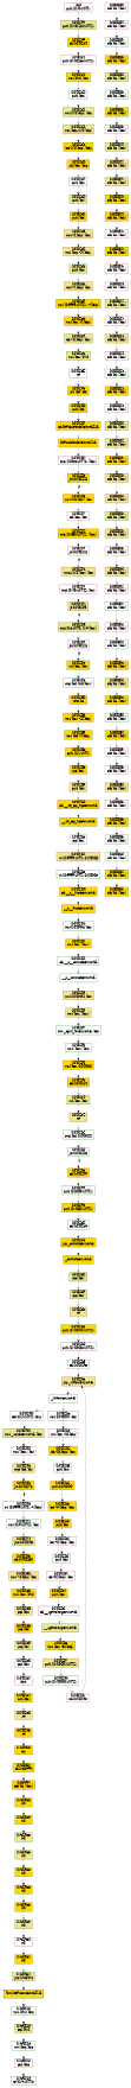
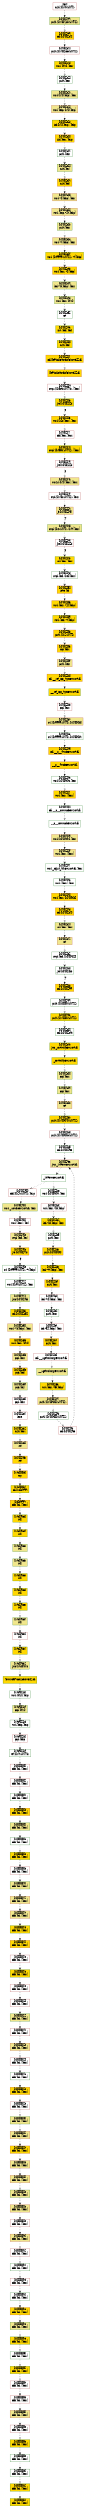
  digraph {
    fontname="Patrick Hand"
    node [color=brown fillcolor=white fontname="Patrick Hand" shape=rectangle style=filled]
    edge [arrowhead=normal color="#000000" fontname="Patrick Hand" style=dashed]
    n1 [label="start\npushl $0x70<UINT8>"]
    n2 [color=darkgreen fillcolor=khaki label="0x010027f4\npushl $0x1001260<UINT32>"]
    n3 [fillcolor=gold label="0x010027f9\ncall 0x01002a18"]
    n4 [label="0x01002a18\npushl $0x1002a6a<UINT32>"]
    n5 [color=darkgreen fillcolor=gold label="0x01002a1d\nmovl %fs:0, %eax"]
    n6 [color=darkgreen label="0x01002a23\npushl %eax"]
    n7 [color=darkgreen fillcolor=khaki label="0x01002a24\nmovl 0x10(%esp), %eax"]
    n8 [fillcolor=khaki label="0x01002a28\nmovl %ebp, 0x10(%esp)"]
    n9 [color=darkgreen fillcolor=gold label="0x01002a2c\nleal 0x10(%esp), %ebp"]
    n10 [fillcolor=gold label="0x01002a30\nsubl %eax, %esp"]
    n11 [color=darkgreen label="0x01002a32\npushl %ebx"]
    n12 [color=darkgreen fillcolor=khaki label="0x01002a33\npushl %esi"]
    n13 [fillcolor=gold label="0x01002a34\npushl %edi"]
    n14 [fillcolor=khaki label="0x01002a35\nmovl -8(%ebp), %eax"]
    n15 [fillcolor=khaki label="0x01002a38\nmovl %esp, -24(%ebp)"]
    n16 [color=darkgreen fillcolor=khaki label="0x01002a3b\npushl %eax"]
    n17 [fillcolor=khaki label="0x01002a3c\nmovl -4(%ebp), %eax"]
    n18 [color=darkgreen fillcolor=gold label="0x01002a3f\nmovl $0xffffffff<UINT32>, -4(%ebp)"]
    n19 [fillcolor=gold label="0x01002a46\nmovl %eax, -8(%ebp)"]
    n20 [color=darkgreen fillcolor=khaki label="0x01002a49\nleal -16(%ebp), %eax"]
    n21 [color=darkgreen fillcolor=khaki label="0x01002a4c\nmovl %eax, %fs:0"]
    n22 [color=darkgreen label="0x01002a52\nret"]
    n23 [color=darkgreen fillcolor=gold label="0x010027fe\nxorl %edi, %edi"]
    n24 [color=darkgreen fillcolor=gold label="0x01002800\npushl %edi"]
    n25 [fillcolor=gold label="0x01002801\ncall GetModuleHandleA@kernel32.dll"]
    n26 [fillcolor=gold label="GetModuleHandleA@kernel32.dll"]
    n27 [label="0x01002807\ncmpw $0x5a4d<UINT16>, (%eax)"]
    n28 [color=darkgreen fillcolor=gold label="0x0100280c\njne 0x0100282d"]
    n29 [fillcolor=gold label="0x0100280e\nmovl 0x3c(%eax), %ecx"]
    n30 [label="0x01002811\naddl %eax, %ecx"]
    n31 [color=darkgreen fillcolor=gold label="0x01002813\ncmpl $0x4550<UINT32>, (%ecx)"]
    n32 [label="0x01002819\njne 0x0100282d"]
    n33 [fillcolor=khaki label="0x0100281b\nmovzwl 0x18(%ecx), %eax"]
    n34 [label="0x0100281f\ncmpl $0x10b<UINT32>, %eax"]
    n35 [fillcolor=khaki label="0x01002824\nje 0x01002845"]
    n36 [color=darkgreen fillcolor=khaki label="0x01002845\ncmpl $0xe<UINT8>, 0x74(%ecx)"]
    n37 [label="0x01002849\njbe 0x0100282d"]
    n38 [color=darkgreen fillcolor=gold label="0x0100284b\nxorl %eax, %eax"]
    n39 [color=darkgreen label="0x0100284d\ncmpl %edi, 0xe8(%ecx)"]
    n40 [fillcolor=gold label="0x01002853\nsetne %al"]
    n41 [fillcolor=gold label="0x01002856\nmovl %eax, -28(%ebp)"]
    n42 [color=darkgreen fillcolor=gold label="0x01002859\nmovl %edi, -4(%ebp)"]
    n43 [fillcolor=gold label="0x0100285c\npushl $0x2<UINT8>"]
    n44 [fillcolor=gold label="0x0100285e\npopl %ebx"]
    n45 [fillcolor=khaki label="0x0100285f\npushl %ebx"]
    n46 [fillcolor=gold label="0x01002860\ncall __set_app_type@msvcrt.dll"]
    n47 [color=darkgreen fillcolor=gold label="__set_app_type@msvcrt.dll"]
    n48 [label="0x01002866\npopl %ecx"]
    n49 [fillcolor=khaki label="0x01002867\norl $0xffffffff<UINT8>, 0x01004060"]
    n50 [color=darkgreen label="0x0100286e\norl $0xffffffff<UINT8>, 0x01004064"]
    n51 [fillcolor=gold label="0x01002875\ncall __p__fmode@msvcrt.dll"]
    n52 [fillcolor=gold label="__p__fmode@msvcrt.dll"]
    n53 [color=darkgreen label="0x0100287b\nmovl 0x0100404c, %ecx"]
    n54 [fillcolor=gold label="0x01002881\nmovl %ecx, (%eax)"]
    n55 [color=darkgreen label="0x01002883\ncall __p__commode@msvcrt.dll"]
    n56 [color=darkgreen label="__p__commode@msvcrt.dll"]
    n57 [fillcolor=khaki label="0x01002889\nmovl 0x01004048, %ecx"]
    n58 [fillcolor=khaki label="0x0100288f\nmovl %ecx, (%eax)"]
    n59 [color=darkgreen label="0x01002891\nmovl _adjust_fdiv@msvcrt.dll, %eax"]
    n60 [color=darkgreen label="0x01002896\nmovl (%eax), %eax"]
    n61 [fillcolor=gold label="0x01002898\nmovl %eax, 0x01004068"]
    n62 [fillcolor=gold label="0x0100289d\ncall 0x01002a10"]
    n63 [color=darkgreen fillcolor=khaki label="0x01002a10\nxorl %eax, %eax"]
    n64 [fillcolor=khaki label="0x01002a12\nret"]
    n65 [color=darkgreen label="0x010028a2\ncmpl %edi, 0x01004020"]
    n66 [color=darkgreen label="0x010028a8\njne 0x010028b6"]
    n67 [fillcolor=gold label="0x010028b6\ncall 0x010029f9"]
    n68 [color=darkgreen label="0x010029f9\npushl $0x30000<UINT32>"]
    n69 [color=darkgreen fillcolor=gold label="0x010029fe\npushl $0x10000<UINT32>"]
    n70 [color=darkgreen label="0x01002a03\ncall 0x01002a76"]
    n71 [color=darkgreen fillcolor=gold label="0x01002a76\njmp _controlfp@msvcrt.dll"]
    n72 [color=darkgreen fillcolor=gold label="_controlfp@msvcrt.dll"]
    n73 [color=darkgreen fillcolor=khaki label="0x01002a08\npopl %ecx"]
    n74 [color=darkgreen fillcolor=khaki label="0x01002a09\npopl %ecx"]
    n75 [fillcolor=khaki label="0x01002a0a\nret"]
    n76 [color=darkgreen fillcolor=gold label="0x010028bb\npushl $0x1004010<UINT32>"]
    n77 [label="0x010028c0\npushl $0x100400c<UINT32>"]
    n78 [color=darkgreen label="0x010028c5\ncall 0x010029ee"]
    n79 [fillcolor=khaki label="0x010029ee\njmp _initterm@msvcrt.dll"]
    n80 [color=darkgreen label="_initterm@msvcrt.dll"]
    n81 [color=darkgreen label="0x010028ca\nmovl 0x01004044, %eax"]
    n82 [label="0x01002900\naddl $0x24<UINT8>, %esp"]
    n83 [label="0x010028cf\nmovl %eax, -36(%ebp)"]
    n84 [color=darkgreen fillcolor=khaki label="0x01002903\nmovl _wcmdln@msvcrt.dll, %eax"]
    n85 [color=darkgreen fillcolor=gold label="0x010028d2\nleal -36(%ebp), %eax"]
    n86 [color=darkgreen label="0x010028d5\npushl %eax"]
    n87 [fillcolor=gold label="0x010028d6\npushl 0x01004040"]
    n88 [color=darkgreen fillcolor=gold label="0x010028dc\nleal -44(%ebp), %eax"]
    n89 [fillcolor=gold label="0x010028df\npushl %eax"]
    n90 [label="0x010028e0\nleal -48(%ebp), %eax"]
    n91 [color=darkgreen label="0x010028e3\npushl %eax"]
    n92 [label="0x010028e4\nleal -52(%ebp), %eax"]
    n93 [fillcolor=gold label="0x010028e7\npushl %eax"]
    n94 [label="0x010028e8\ncall __wgetmainargs@msvcrt.dll"]
    n95 [color=darkgreen fillcolor=khaki label="__wgetmainargs@msvcrt.dll"]
    n96 [color=darkgreen fillcolor=gold label="0x010028ee\nmovl %eax, -56(%ebp)"]
    n97 [fillcolor=khaki label="0x010028f1\npushl $0x1004008<UINT32>"]
    n98 [color=darkgreen label="0x010028f6\npushl $0x1004000<UINT32>"]
    n99 [label="0x010028fb\ncall 0x010029ee"]
    n100 [label="0x01002908\nmovl (%eax), %esi"]
    n101 [fillcolor=khaki label="0x0100290a\ncmpl %edi, %esi"]
    n102 [fillcolor=gold label="0x0100290c\njne 0x0100291c"]
    n103 [color=darkgreen label="0x0100290e\norl $0xffffffff<UINT8>, -4(%ebp)"]
    n104 [color=darkgreen label="0x01002912\nmovl $0xff<UINT32>, %eax"]
    n105 [color=darkgreen fillcolor=khaki label="0x01002917\njmp 0x010029d6"]
    n106 [color=darkgreen fillcolor=gold label="0x010029d6\ncall 0x01002a53"]
    n107 [fillcolor=khaki label="0x01002a53\nmovl -16(%ebp), %ecx"]
    n108 [fillcolor=gold label="0x01002a56\nmovl %ecx, %fs:0"]
    n109 [fillcolor=khaki label="0x01002a5d\npopl %ecx"]
    n110 [fillcolor=gold label="0x01002a5e\npopl %edi"]
    n111 [color=darkgreen fillcolor=khaki label="0x01002a5f\npopl %esi"]
    n112 [label="0x01002a60\npopl %ebx"]
    n113 [label="0x01002a61\nleave "]
    n114 [color=darkgreen fillcolor=gold label="0x01002a62\npushl %ecx"]
    n115 [fillcolor=khaki label="0x01002a63\nret"]
    n116 [fillcolor=gold label="0x010029db\nret"]
    n117 [fillcolor=gold label="0x7c8000c0\nnop "]
    n118 [color=darkgreen fillcolor=gold label="0x7c8000c1\ncall 0x63d7f9f4"]
    n119 [fillcolor=gold label="0x63d7f9f4\naddb %al, (%eax)"]
    n120 [color=darkgreen fillcolor=gold label="0x7c839aa8\nint3 "]
    n121 [color=darkgreen fillcolor=gold label="0x7c839aa9\nint3 "]
    n122 [color=darkgreen fillcolor=khaki label="0x7c839aaa\nint3 "]
    n123 [color=darkgreen fillcolor=khaki label="0x7c839aab\nint3 "]
    n124 [color=darkgreen fillcolor=gold label="0x7c839aac\nint3 "]
    n125 [color=darkgreen fillcolor=gold label="0x7c839aad\nint3 "]
    n126 [color=darkgreen fillcolor=gold label="0x7c839aae\nint3 "]
    n127 [color=darkgreen fillcolor=khaki label="0x7c839aaf\nint3 "]
    n128 [label="0x7c839ab0\nint3 "]
    n129 [color=darkgreen fillcolor=gold label="0x7c839ab1\nint3 "]
    n130 [color=darkgreen fillcolor=khaki label="0x7c839ab2\njmp 0x7c801e1a"]
    n131 [color=darkgreen fillcolor=gold label="TerminateProcess@kernel32.dll"]
    n132 [color=darkgreen label="0x7c9032a8\nmovl %fs:0, %esp"]
    n133 [color=darkgreen fillcolor=khaki label="0x7c9032af\npopl %fs:0"]
    n134 [color=darkgreen label="0x7c9032b6\nmovl %ebp, %esp"]
    n135 [label="0x7c9032b8\npopl %ebp"]
    n136 [color=darkgreen label="0x7c9032b9\nret $0x14<UINT16>"]
    n137 [label="0x00000000\naddb %al, (%eax)"]
    n138 [label="0x00000002\naddb %al, (%eax)"]
    n139 [color=darkgreen label="0x00000004\naddb %al, (%eax)"]
    n140 [fillcolor=gold label="0x00000006\naddb %al, (%eax)"]
    n141 [color=darkgreen fillcolor=khaki label="0x00000008\naddb %al, (%eax)"]
    n142 [color=darkgreen label="0x0000000a\naddb %al, (%eax)"]
    n143 [color=darkgreen fillcolor=gold label="0x0000000c\naddb %al, (%eax)"]
    n144 [label="0x0000000e\naddb %al, (%eax)"]
    n145 [color=darkgreen fillcolor=khaki label="0x00000010\naddb %al, (%eax)"]
    n146 [fillcolor=khaki label="0x00000012\naddb %al, (%eax)"]
    n147 [fillcolor=khaki label="0x00000014\naddb %al, (%eax)"]
    n148 [color=darkgreen fillcolor=gold label="0x00000016\naddb %al, (%eax)"]
    n149 [fillcolor=gold label="0x00000018\naddb %al, (%eax)"]
    n150 [label="0x0000001a\naddb %al, (%eax)"]
    n151 [color=darkgreen fillcolor=gold label="0x0000001c\naddb %al, (%eax)"]
    n152 [label="0x0000001e\naddb %al, (%eax)"]
    n153 [label="0x00000020\naddb %al, (%eax)"]
    n154 [color=darkgreen fillcolor=khaki label="0x00000022\naddb %al, (%eax)"]
    n155 [label="0x00000024\naddb %al, (%eax)"]
    n156 [fillcolor=khaki label="0x00000026\naddb %al, (%eax)"]
    n157 [label="0x00000028\naddb %al, (%eax)"]
    n158 [color=darkgreen label="0x0000002a\naddb %al, (%eax)"]
    n159 [fillcolor=gold label="0x0000002c\naddb %al, (%eax)"]
    n160 [label="0x0000002e\naddb %al, (%eax)"]
    n161 [color=darkgreen fillcolor=khaki label="0x00000030\naddb %al, (%eax)"]
    n162 [fillcolor=khaki label="0x00000032\naddb %al, (%eax)"]
    n163 [fillcolor=gold label="0x00000034\naddb %al, (%eax)"]
    n164 [fillcolor=khaki label="0x00000036\naddb %al, (%eax)"]
    n165 [fillcolor=khaki label="0x00000038\naddb %al, (%eax)"]
    n166 [color=darkgreen fillcolor=khaki label="0x0000003a\naddb %al, (%eax)"]
    n167 [fillcolor=khaki label="0x0000003c\naddb %al, (%eax)"]
    n168 [label="0x0000003e\naddb %al, (%eax)"]
    n169 [fillcolor=khaki label="0x00000040\naddb %al, (%eax)"]
    n170 [label="0x00000042\naddb %al, (%eax)"]
    n171 [color=darkgreen label="0x00000044\naddb %al, (%eax)"]
    n172 [label="0x00000046\naddb %al, (%eax)"]
    n173 [color=darkgreen label="0x00000048\naddb %al, (%eax)"]
    n174 [fillcolor=gold label="0x0000004a\naddb %al, (%eax)"]
    n175 [color=darkgreen fillcolor=khaki label="0x0000004c\naddb %al, (%eax)"]
    n176 [color=darkgreen fillcolor=gold label="0x0000004e\naddb %al, (%eax)"]
    n177 [color=darkgreen label="0x00000050\naddb %al, (%eax)"]
    n178 [color=darkgreen fillcolor=gold label="0x00000052\naddb %al, (%eax)"]
    n179 [label="0x00000054\naddb %al, (%eax)"]
    n180 [label="0x00000056\naddb %al, (%eax)"]
    n181 [fillcolor=khaki label="0x00000058\naddb %al, (%eax)"]
    n182 [label="0x0000005a\naddb %al, (%eax)"]
    n183 [color=darkgreen fillcolor=gold label="0x0000005c\naddb %al, (%eax)"]
    n184 [color=darkgreen label="0x0000005e\naddb %al, (%eax)"]
    n185 [color=darkgreen label="0x00000060\naddb %al, (%eax)"]
    n186 [color=darkgreen fillcolor=gold label="0x00000062\naddb %al, (%eax)"]
    n187 [color=darkgreen fillcolor=gold label="0x00000064\naddb %al, (%eax)"]
    n1 -> n2
    n2 -> n3 [arrowhead=onormal]
    n3 -> n4
    n4 -> n5 [style=dotted]
    n5 -> n6 [arrowhead=onormal]
    n6 -> n7 [style=dotted]
    n7 -> n8 [arrowhead=onormal]
    n8 -> n9 [style=dotted]
    n9 -> n10 [arrowhead=vee style=dotted]
    n10 -> n11 [arrowhead=onormal style=dotted]
    n11 -> n12 [arrowhead=vee]
    n12 -> n13 [arrowhead=onormal]
    n13 -> n14
    n14 -> n15 [arrowhead=vee style=dotted]
    n15 -> n16
    n16 -> n17 [arrowhead=onormal style=dotted]
    n17 -> n18 [style=dotted]
    n18 -> n19 [arrowhead=vee]
    n19 -> n20 [arrowhead=vee style=dotted]
    n20 -> n21 [arrowhead=vee style=dotted]
    n21 -> n22 [arrowhead=vee]
    n22 -> n23 [arrowhead=vee]
    n23 -> n24 [arrowhead=vee]
    n24 -> n25 [arrowhead=vee]
    n25 -> n26 [arrowhead=onormal style=dotted]
    n26 -> n27 [arrowhead=vee style=dotted]
    n27 -> n28 [arrowhead=onormal]
    n28 -> n29 [arrowhead=vee label=F style=dotted]
    n29 -> n30 [arrowhead=onormal style=dotted]
    n30 -> n31
    n31 -> n32 [style=dotted]
    n32 -> n33 [arrowhead=onormal label=F style=dotted]
    n33 -> n34 [arrowhead=onormal style=dotted]
    n34 -> n35 [style=dotted]
    n35 -> n36 [label=T]
    n36 -> n37 [arrowhead=vee style=dotted]
    n37 -> n38 [arrowhead=vee label=F]
    n38 -> n39 [arrowhead=vee style=dotted]
    n39 -> n40 [arrowhead=vee style=dotted]
    n40 -> n41
    n41 -> n42 [style=dotted]
    n42 -> n43 [arrowhead=vee style=dotted]
    n43 -> n44 [arrowhead=vee]
    n44 -> n45 [arrowhead=vee style=dotted]
    n45 -> n46 [arrowhead=onormal]
    n46 -> n47 [style=dotted]
    n47 -> n48 [arrowhead=vee style=dotted]
    n48 -> n49 [arrowhead=onormal]
    n49 -> n50 [style=dotted]
    n50 -> n51
    n51 -> n52 [style=dotted]
    n52 -> n53
    n53 -> n54 [arrowhead=onormal style=dotted]
    n54 -> n55 [style=dotted]
    n55 -> n56 [arrowhead=onormal]
    n56 -> n57 [style=dotted]
    n57 -> n58
    n58 -> n59 [arrowhead=vee]
    n59 -> n60
    n60 -> n61
    n61 -> n62 [style=dotted]
    n62 -> n63 [arrowhead=onormal]
    n63 -> n64
    n64 -> n65 [arrowhead=onormal style=dotted]
    n65 -> n66 [arrowhead=vee style=dotted]
    n66 -> n67 [label=T]
    n67 -> n68 [style=dotted]
    n68 -> n69 [arrowhead=onormal]
    n69 -> n70 [arrowhead=vee]
    n70 -> n71 [arrowhead=vee style=dotted]
    n71 -> n72
    n72 -> n73 [arrowhead=onormal]
    n73 -> n74 [arrowhead=onormal]
    n74 -> n75 [arrowhead=onormal]
    n75 -> n76 [arrowhead=onormal]
    n76 -> n77 [arrowhead=vee]
    n77 -> n78
    n78 -> n79
    n79 -> n80 [arrowhead=vee style=dotted]
    n80 -> n81 [arrowhead=onormal style=dotted]
    n80 -> n82 [arrowhead=onormal style=dotted]
    n81 -> n83 [arrowhead=vee]
    n82 -> n84 [style=dotted]
    n83 -> n85 [arrowhead=vee]
    n84 -> n100 [arrowhead=vee]
    n85 -> n86 [arrowhead=onormal style=dotted]
    n86 -> n87 [arrowhead=vee]
    n87 -> n88
    n88 -> n89 [style=dotted]
    n89 -> n90
    n90 -> n91 [style=dotted]
    n91 -> n92 [arrowhead=vee]
    n92 -> n93 [arrowhead=vee]
    n93 -> n94
    n94 -> n95 [arrowhead=onormal style=dotted]
    n95 -> n96 [style=dotted]
    n96 -> n97
    n97 -> n98 [arrowhead=onormal style=dotted]
    n98 -> n99 [arrowhead=onormal]
    n99 -> n79
    n100 -> n101 [arrowhead=vee]
    n101 -> n102 [arrowhead=vee style=dotted]
    n102 -> n103 [arrowhead=vee label=F style=dotted]
    n103 -> n104 [arrowhead=onormal]
    n104 -> n105 [arrowhead=onormal]
    n105 -> n106
    n106 -> n107
    n107 -> n108
    n108 -> n109 [arrowhead=vee]
    n109 -> n110 [arrowhead=vee]
    n110 -> n111 [arrowhead=vee style=dotted]
    n111 -> n112 [arrowhead=vee style=dotted]
    n112 -> n113 [style=dotted]
    n113 -> n114 [style=dotted]
    n114 -> n115 [arrowhead=onormal style=dotted]
    n115 -> n116 [style=dotted]
    n116 -> n117 [arrowhead=vee]
    n117 -> n118 [arrowhead=vee style=dotted]
    n118 -> n119
    n119 -> n120
    n120 -> n121
    n121 -> n122 [arrowhead=vee style=dotted]
    n122 -> n123 [style=dotted]
    n123 -> n124
    n124 -> n125 [arrowhead=vee]
    n125 -> n126
    n126 -> n127 [arrowhead=onormal]
    n127 -> n128 [arrowhead=vee]
    n128 -> n129 [arrowhead=vee]
    n129 -> n130 [arrowhead=onormal]
    n130 -> n131 [arrowhead=vee]
    n131 -> n132
    n132 -> n133
    n133 -> n134 [arrowhead=vee style=dotted]
    n134 -> n135 [arrowhead=vee style=dotted]
    n135 -> n136 [arrowhead=vee style=dotted]
+   n136 -> n137 [arrowhead=onormal]
    n137 -> n138 [style=dotted]
    n138 -> n139 [arrowhead=vee]
    n139 -> n140
    n140 -> n141 [style=dotted]
    n141 -> n142 [arrowhead=vee style=dotted]
    n142 -> n143 [arrowhead=onormal style=dotted]
    n143 -> n144
    n144 -> n145 [arrowhead=vee]
    n145 -> n146 [arrowhead=vee style=dotted]
    n146 -> n147
    n147 -> n148 [arrowhead=vee style=dotted]
    n148 -> n149 [style=dotted]
    n149 -> n150 [arrowhead=vee style=dotted]
    n150 -> n151 [arrowhead=vee]
    n151 -> n152 [style=dotted]
    n152 -> n153
    n153 -> n154 [arrowhead=vee style=dotted]
    n154 -> n155
    n155 -> n156 [arrowhead=vee]
    n156 -> n157 [arrowhead=onormal]
    n157 -> n158 [arrowhead=vee]
    n158 -> n159 [style=dotted]
    n159 -> n160 [style=dotted]
    n160 -> n161 [arrowhead=onormal]
    n161 -> n162 [arrowhead=onormal]
    n162 -> n163
    n163 -> n164 [arrowhead=vee style=dotted]
    n164 -> n165 [arrowhead=vee]
    n165 -> n166 [arrowhead=onormal]
    n166 -> n167 [arrowhead=vee]
    n167 -> n168 [style=dotted]
    n168 -> n169
    n169 -> n170 [arrowhead=onormal style=dotted]
    n170 -> n171 [arrowhead=onormal]
    n171 -> n172 [arrowhead=onormal]
    n172 -> n173 [arrowhead=vee]
    n173 -> n174
    n174 -> n175 [arrowhead=vee]
    n175 -> n176 [arrowhead=onormal style=dotted]
    n176 -> n177 [arrowhead=onormal]
    n177 -> n178 [arrowhead=onormal style=dotted]
    n178 -> n179 [arrowhead=onormal]
    n179 -> n180
    n180 -> n181 [arrowhead=vee style=dotted]
    n181 -> n182 [arrowhead=vee style=dotted]
    n182 -> n183 [arrowhead=onormal]
    n183 -> n184 [arrowhead=vee]
    n184 -> n185 [style=dotted]
    n185 -> n186 [arrowhead=onormal]
    n186 -> n187 [style=dotted]
  }
